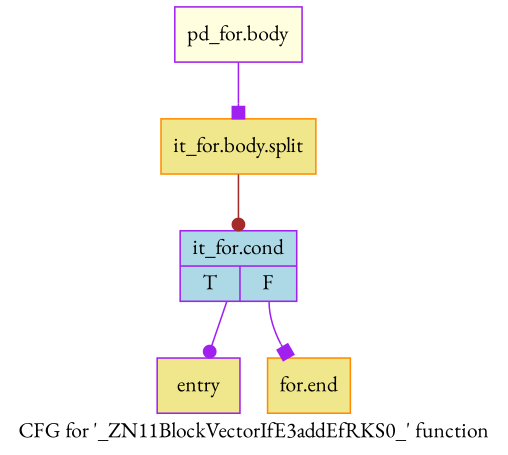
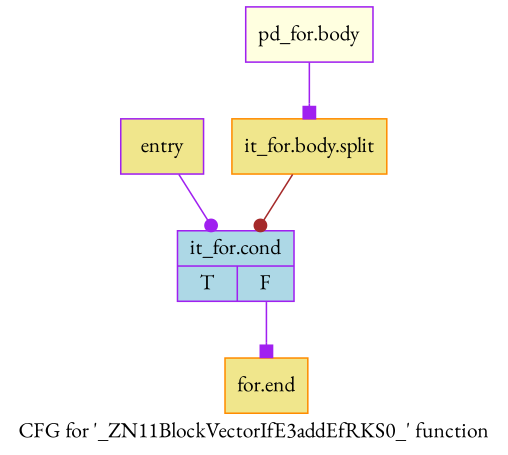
  digraph {
    fontname="EB Garamond"
    label="CFG for '_ZN11BlockVectorIfE3addEfRKS0_' function"
    node [color=purple fillcolor=khaki fontname="EB Garamond" shape=record style=filled]
    edge [arrowhead=dot color=purple fontname="EB Garamond"]
    n1 [label="{entry}"]
    n2 [fillcolor=lightblue label="{it_for.cond|{<s0>T|<s1>F}}"]
    n3 [color=darkorange label="{for.end}"]
    n4 [fillcolor=lightyellow label="{pd_for.body}"]
    n5 [color=darkorange label="{it_for.body.split}"]
-   n2 -> n1
+   n1 -> n2
    n2 -> n3 [arrowhead=box tailport=s1]
    n4 -> n5 [arrowhead=box]
    n5 -> n2 [color=brown]
  }
